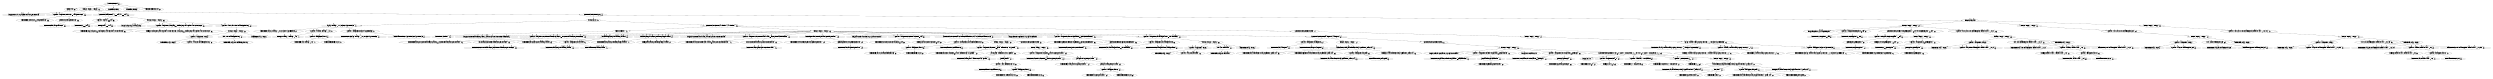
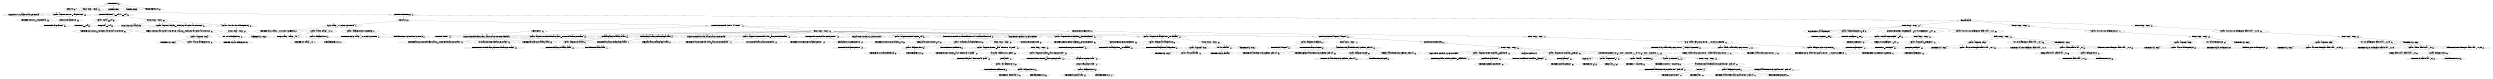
  digraph {
    n1 [label=<(METHOD,execute)<SUB>230</SUB>>]
    n2 [label=<(PARAM,this)<SUB>230</SUB>>]
    n3 [label=<(BLOCK,&lt;empty&gt;,&lt;empty&gt;)<SUB>231</SUB>>]
    n4 [label=<(MODIFIER,PUBLIC)>]
    n5 [label=<(MODIFIER,VIRTUAL)>]
    n6 [label=<(METHOD_RETURN,void)<SUB>230</SUB>>]
    n7 [label=<(LOCAL,Resource r: org.apache.tools.ant.types.Resource)>]
    n8 [label=<(&lt;operator&gt;.assignment,Resource r = this.getResource())<SUB>233</SUB>>]
    n9 [label=<(CONTROL_STRUCTURE,if (r == null),if (r == null))<SUB>238</SUB>>]
    n10 [label=<(CONTROL_STRUCTURE,try,try)<SUB>240</SUB>>]
    n11 [label=<(IDENTIFIER,r,Resource r = this.getResource())<SUB>233</SUB>>]
    n12 [label=<(getResource,this.getResource())<SUB>233</SUB>>]
    n13 [label=<(&lt;operator&gt;.equals,r == null)<SUB>235</SUB>>]
    n14 [label=<(BLOCK,&lt;empty&gt;,&lt;empty&gt;)<SUB>235</SUB>>]
    n15 [label=<(BLOCK,try,try)<SUB>240</SUB>>]
    n16 [label=<(BLOCK,catch,catch)>]
    n17 [label=<(IDENTIFIER,this,this.getResource())<SUB>233</SUB>>]
    n18 [label=<(IDENTIFIER,r,r == null)<SUB>235</SUB>>]
    n19 [label=<(LITERAL,null,r == null)<SUB>235</SUB>>]
    n20 [label=<(LOCAL,String msg: java.lang.String)>]
    n21 [label=<(&lt;operator&gt;.assignment,String msg = &quot;XmlProperty task requires a source resource&quot;)<SUB>236</SUB>>]
    n22 [label=<(&lt;operator&gt;.throw,throw new BuildException(msg);)<SUB>237</SUB>>]
    n23 [label=<(IDENTIFIER,msg,String msg = &quot;XmlProperty task requires a source resource&quot;)<SUB>236</SUB>>]
    n24 [label=<(LITERAL,&quot;XmlProperty task requires a source resource&quot;,String msg = &quot;XmlProperty task requires a source resource&quot;)<SUB>236</SUB>>]
    n25 [label=<(BLOCK,&lt;empty&gt;,&lt;empty&gt;)<SUB>237</SUB>>]
    n26 [label=<(&lt;operator&gt;.assignment,&lt;empty&gt;)>]
    n27 [label=<(&lt;init&gt;,new BuildException(msg))<SUB>237</SUB>>]
    n28 [label=<(IDENTIFIER,$obj2,&lt;empty&gt;)>]
    n29 [label=<(IDENTIFIER,$obj2,&lt;empty&gt;)>]
    n30 [label=<(&lt;operator&gt;.alloc,new BuildException(msg))<SUB>237</SUB>>]
    n31 [label=<(IDENTIFIER,$obj2,new BuildException(msg))>]
    n32 [label=<(log,log(&quot;Loading &quot; + src, Project.MSG_VERBOSE))<SUB>241</SUB>>]
    n33 [label=<(CONTROL_STRUCTURE,if (r.isExists()),if (r.isExists()))<SUB>243</SUB>>]
    n34 [label=<(BLOCK,&lt;empty&gt;,&lt;empty&gt;)<SUB>279</SUB>>]
    n35 [label=<(BLOCK,&lt;empty&gt;,&lt;empty&gt;)<SUB>287</SUB>>]
    n36 [label=<(BLOCK,&lt;empty&gt;,&lt;empty&gt;)<SUB>290</SUB>>]
    n37 [label=<(IDENTIFIER,this,log(&quot;Loading &quot; + src, Project.MSG_VERBOSE))<SUB>241</SUB>>]
    n38 [label=<(&lt;operator&gt;.addition,&quot;Loading &quot; + src)<SUB>241</SUB>>]
    n39 [label=<(&lt;operator&gt;.fieldAccess,Project.MSG_VERBOSE)<SUB>241</SUB>>]
    n40 [label=<(isExists,isExists())<SUB>243</SUB>>]
    n41 [label=<(BLOCK,&lt;empty&gt;,&lt;empty&gt;)<SUB>243</SUB>>]
    n42 [label=<(CONTROL_STRUCTURE,else,else)<SUB>274</SUB>>]
    n43 [label=<(LITERAL,&quot;Loading &quot;,&quot;Loading &quot; + src)<SUB>241</SUB>>]
    n44 [label=<(&lt;operator&gt;.fieldAccess,this.src)<SUB>241</SUB>>]
    n45 [label=<(IDENTIFIER,Project,log(&quot;Loading &quot; + src, Project.MSG_VERBOSE))<SUB>241</SUB>>]
    n46 [label=<(FIELD_IDENTIFIER,MSG_VERBOSE,MSG_VERBOSE)<SUB>241</SUB>>]
    n47 [label=<(IDENTIFIER,this,&quot;Loading &quot; + src)<SUB>241</SUB>>]
    n48 [label=<(FIELD_IDENTIFIER,src,src)<SUB>241</SUB>>]
    n49 [label=<(IDENTIFIER,r,isExists())<SUB>243</SUB>>]
    n50 [label=<(LOCAL,DocumentBuilderFactory factory: javax.xml.parsers.DocumentBuilderFactory)>]
    n51 [label=<(&lt;operator&gt;.assignment,DocumentBuilderFactory factory = DocumentBuilderFactory.newInstance())<SUB>245</SUB>>]
    n52 [label=<(setValidating,factory.setValidating(validate))<SUB>246</SUB>>]
    n53 [label=<(setNamespaceAware,factory.setNamespaceAware(false))<SUB>247</SUB>>]
    n54 [label=<(LOCAL,DocumentBuilder builder: javax.xml.parsers.DocumentBuilder)>]
    n55 [label=<(&lt;operator&gt;.assignment,DocumentBuilder builder = factory.newDocumentBuilder())<SUB>248</SUB>>]
    n56 [label=<(setEntityResolver,setEntityResolver(getEntityResolver()))<SUB>209</SUB>>]
    n57 [label=<(LOCAL,Document document: org.w3c.dom.Document)>]
    n58 [label=<(&lt;operator&gt;.assignment,Document document = null)<SUB>250</SUB>>]
    n59 [label=<(CONTROL_STRUCTURE,if (src instanceof FileResource),if (src instanceof FileResource))<SUB>251</SUB>>]
    n60 [label=<(LOCAL,Element topElement: org.w3c.dom.Element)>]
    n61 [label=<(&lt;operator&gt;.assignment,Element topElement = getDocumentElement())<SUB>256</SUB>>]
    n62 [label=<(&lt;operator&gt;.assignment,this.addedAttributes = new Hashtable())<SUB>262</SUB>>]
    n63 [label=<(CONTROL_STRUCTURE,if (keepRoot),if (keepRoot))<SUB>264</SUB>>]
    n64 [label=<(BLOCK,&lt;empty&gt;,&lt;empty&gt;)<SUB>274</SUB>>]
    n65 [label=<(IDENTIFIER,factory,DocumentBuilderFactory factory = DocumentBuilderFactory.newInstance())<SUB>245</SUB>>]
    n66 [label=<(newInstance,DocumentBuilderFactory.newInstance())<SUB>245</SUB>>]
    n67 [label=<(IDENTIFIER,factory,factory.setValidating(validate))<SUB>246</SUB>>]
    n68 [label=<(&lt;operator&gt;.fieldAccess,this.validate)<SUB>246</SUB>>]
    n69 [label=<(IDENTIFIER,factory,factory.setNamespaceAware(false))<SUB>247</SUB>>]
    n70 [label=<(LITERAL,false,factory.setNamespaceAware(false))<SUB>247</SUB>>]
    n71 [label=<(IDENTIFIER,builder,DocumentBuilder builder = factory.newDocumentBuilder())<SUB>248</SUB>>]
    n72 [label=<(newDocumentBuilder,factory.newDocumentBuilder())<SUB>248</SUB>>]
    n73 [label=<(IDENTIFIER,builder,setEntityResolver(getEntityResolver()))<SUB>249</SUB>>]
    n74 [label=<(getEntityResolver,this.getEntityResolver())<SUB>249</SUB>>]
    n75 [label=<(IDENTIFIER,document,Document document = null)<SUB>250</SUB>>]
    n76 [label=<(LITERAL,null,Document document = null)<SUB>250</SUB>>]
    n77 [label=<(&lt;operator&gt;.instanceOf,src instanceof FileResource)<SUB>251</SUB>>]
    n78 [label=<(BLOCK,&lt;empty&gt;,&lt;empty&gt;)<SUB>251</SUB>>]
    n79 [label=<(CONTROL_STRUCTURE,else,else)<SUB>253</SUB>>]
    n80 [label=<(IDENTIFIER,topElement,Element topElement = getDocumentElement())<SUB>256</SUB>>]
    n81 [label=<(getDocumentElement,getDocumentElement())<SUB>256</SUB>>]
    n82 [label=<(&lt;operator&gt;.fieldAccess,this.addedAttributes)<SUB>262</SUB>>]
    n83 [label=<(BLOCK,&lt;empty&gt;,&lt;empty&gt;)<SUB>262</SUB>>]
    n84 [label=<(&lt;operator&gt;.fieldAccess,this.keepRoot)<SUB>264</SUB>>]
    n85 [label=<(BLOCK,&lt;empty&gt;,&lt;empty&gt;)<SUB>264</SUB>>]
    n86 [label=<(CONTROL_STRUCTURE,else,else)<SUB>266</SUB>>]
    n87 [label=<(IDENTIFIER,DocumentBuilderFactory,DocumentBuilderFactory.newInstance())<SUB>245</SUB>>]
    n88 [label=<(IDENTIFIER,this,factory.setValidating(validate))<SUB>246</SUB>>]
    n89 [label=<(FIELD_IDENTIFIER,validate,validate)<SUB>246</SUB>>]
-   n90 [label=<(IDENTIFIER,factory,factory.newDocumentBuilder())<SUB>248</SUB>>]
    n91 [label=<(IDENTIFIER,this,this.getEntityResolver())<SUB>249</SUB>>]
    n92 [label=<(&lt;operator&gt;.fieldAccess,this.src)<SUB>251</SUB>>]
    n93 [label=<(TYPE_REF,FileResource,FileResource)<SUB>251</SUB>>]
    n94 [label=<(&lt;operator&gt;.assignment,document = parse(((FileResource) src).getFile()))<SUB>252</SUB>>]
    n95 [label=<(BLOCK,&lt;empty&gt;,&lt;empty&gt;)<SUB>253</SUB>>]
    n96 [label=<(IDENTIFIER,this,src instanceof FileResource)<SUB>251</SUB>>]
    n97 [label=<(FIELD_IDENTIFIER,src,src)<SUB>251</SUB>>]
    n98 [label=<(IDENTIFIER,document,document = parse(((FileResource) src).getFile()))<SUB>252</SUB>>]
    n99 [label=<(parse,parse(((FileResource) src).getFile()))<SUB>252</SUB>>]
    n100 [label=<(IDENTIFIER,builder,parse(((FileResource) src).getFile()))<SUB>252</SUB>>]
    n101 [label=<(getFile,getFile())<SUB>252</SUB>>]
    n102 [label=<(&lt;operator&gt;.cast,(FileResource) src)<SUB>252</SUB>>]
    n103 [label=<(TYPE_REF,FileResource,FileResource)<SUB>252</SUB>>]
    n104 [label=<(&lt;operator&gt;.fieldAccess,this.src)<SUB>252</SUB>>]
    n105 [label=<(IDENTIFIER,this,(FileResource) src)<SUB>222</SUB>>]
    n106 [label=<(FIELD_IDENTIFIER,src,src)<SUB>252</SUB>>]
    n107 [label=<(&lt;operator&gt;.assignment,document = parse(src.getInputStream()))<SUB>254</SUB>>]
    n108 [label=<(IDENTIFIER,document,document = parse(src.getInputStream()))<SUB>254</SUB>>]
    n109 [label=<(parse,parse(src.getInputStream()))<SUB>254</SUB>>]
-   n110 [label=<(IDENTIFIER,builder,parse(src.getInputStream()))<SUB>254</SUB>>]
    n111 [label=<(getInputStream,getInputStream())<SUB>254</SUB>>]
    n112 [label=<(&lt;operator&gt;.fieldAccess,this.src)<SUB>254</SUB>>]
    n113 [label=<(IDENTIFIER,this,getInputStream())<SUB>254</SUB>>]
    n114 [label=<(FIELD_IDENTIFIER,src,src)<SUB>254</SUB>>]
    n115 [label=<(IDENTIFIER,document,getDocumentElement())<SUB>256</SUB>>]
    n116 [label=<(IDENTIFIER,this,this.addedAttributes = new Hashtable())<SUB>262</SUB>>]
    n117 [label=<(FIELD_IDENTIFIER,addedAttributes,addedAttributes)<SUB>262</SUB>>]
    n118 [label=<(&lt;operator&gt;.assignment,&lt;empty&gt;)>]
    n119 [label=<(&lt;init&gt;,new Hashtable())<SUB>262</SUB>>]
    n120 [label=<(IDENTIFIER,$obj3,&lt;empty&gt;)>]
    n121 [label=<(IDENTIFIER,$obj3,&lt;empty&gt;)>]
    n122 [label=<(&lt;operator&gt;.alloc,new Hashtable())<SUB>262</SUB>>]
    n123 [label=<(IDENTIFIER,$obj3,new Hashtable())>]
    n124 [label=<(IDENTIFIER,this,if (keepRoot))<SUB>264</SUB>>]
    n125 [label=<(FIELD_IDENTIFIER,keepRoot,keepRoot)<SUB>264</SUB>>]
    n126 [label=<(addNodeRecursively,addNodeRecursively(topElement, prefix, null))<SUB>265</SUB>>]
    n127 [label=<(BLOCK,&lt;empty&gt;,&lt;empty&gt;)<SUB>266</SUB>>]
    n128 [label=<(IDENTIFIER,this,addNodeRecursively(topElement, prefix, null))<SUB>265</SUB>>]
    n129 [label=<(IDENTIFIER,topElement,addNodeRecursively(topElement, prefix, null))<SUB>265</SUB>>]
    n130 [label=<(&lt;operator&gt;.fieldAccess,this.prefix)<SUB>265</SUB>>]
    n131 [label=<(LITERAL,null,addNodeRecursively(topElement, prefix, null))<SUB>265</SUB>>]
    n132 [label=<(IDENTIFIER,this,addNodeRecursively(topElement, prefix, null))<SUB>265</SUB>>]
    n133 [label=<(FIELD_IDENTIFIER,prefix,prefix)<SUB>265</SUB>>]
    n134 [label=<(LOCAL,NodeList topChildren: org.w3c.dom.NodeList)>]
    n135 [label=<(&lt;operator&gt;.assignment,NodeList topChildren = getChildNodes())<SUB>267</SUB>>]
    n136 [label=<(LOCAL,int numChildren: int)>]
    n137 [label=<(&lt;operator&gt;.assignment,int numChildren = getLength())<SUB>268</SUB>>]
    n138 [label=<(CONTROL_STRUCTURE,for (int i = 0; Some(i &lt; numChildren); i++),for (int i = 0; Some(i &lt; numChildren); i++))<SUB>269</SUB>>]
    n139 [label=<(IDENTIFIER,topChildren,NodeList topChildren = getChildNodes())<SUB>267</SUB>>]
    n140 [label=<(getChildNodes,getChildNodes())<SUB>267</SUB>>]
    n141 [label=<(IDENTIFIER,numChildren,int numChildren = getLength())<SUB>268</SUB>>]
    n142 [label=<(getLength,getLength())<SUB>268</SUB>>]
    n143 [label=<(LOCAL,int i: int)>]
    n144 [label=<(&lt;operator&gt;.assignment,int i = 0)<SUB>269</SUB>>]
    n145 [label=<(&lt;operator&gt;.lessThan,i &lt; numChildren)<SUB>269</SUB>>]
    n146 [label=<(&lt;operator&gt;.postIncrement,i++)<SUB>269</SUB>>]
    n147 [label=<(BLOCK,&lt;empty&gt;,&lt;empty&gt;)<SUB>269</SUB>>]
    n148 [label=<(IDENTIFIER,topElement,getChildNodes())<SUB>267</SUB>>]
    n149 [label=<(IDENTIFIER,topChildren,getLength())<SUB>268</SUB>>]
    n150 [label=<(IDENTIFIER,i,int i = 0)<SUB>269</SUB>>]
    n151 [label=<(LITERAL,0,int i = 0)<SUB>269</SUB>>]
    n152 [label=<(IDENTIFIER,i,i &lt; numChildren)<SUB>269</SUB>>]
    n153 [label=<(IDENTIFIER,numChildren,i &lt; numChildren)<SUB>269</SUB>>]
-   n154 [label=<(IDENTIFIER,i,i++)<SUB>269</SUB>>]
    n155 [label=<(addNodeRecursively,addNodeRecursively(topChildren.item(i), prefix, null))<SUB>270</SUB>>]
    n156 [label=<(IDENTIFIER,this,addNodeRecursively(topChildren.item(i), prefix, null))<SUB>270</SUB>>]
    n157 [label=<(item,item(i))<SUB>270</SUB>>]
    n158 [label=<(&lt;operator&gt;.fieldAccess,this.prefix)<SUB>270</SUB>>]
    n159 [label=<(LITERAL,null,addNodeRecursively(topChildren.item(i), prefix, null))<SUB>270</SUB>>]
    n160 [label=<(IDENTIFIER,topChildren,item(i))<SUB>270</SUB>>]
    n161 [label=<(IDENTIFIER,i,item(i))<SUB>270</SUB>>]
    n162 [label=<(IDENTIFIER,this,addNodeRecursively(topChildren.item(i), prefix, null))<SUB>270</SUB>>]
    n163 [label=<(FIELD_IDENTIFIER,prefix,prefix)<SUB>270</SUB>>]
    n164 [label=<(log,log(&quot;Unable to find property resource: &quot; + r, Project.MSG_VERBOSE))<SUB>275</SUB>>]
    n165 [label=<(IDENTIFIER,this,log(&quot;Unable to find property resource: &quot; + r, Project.MSG_VERBOSE))<SUB>275</SUB>>]
    n166 [label=<(&lt;operator&gt;.addition,&quot;Unable to find property resource: &quot; + r)<SUB>275</SUB>>]
    n167 [label=<(&lt;operator&gt;.fieldAccess,Project.MSG_VERBOSE)<SUB>276</SUB>>]
    n168 [label=<(LITERAL,&quot;Unable to find property resource: &quot;,&quot;Unable to find property resource: &quot; + r)<SUB>275</SUB>>]
    n169 [label=<(IDENTIFIER,r,&quot;Unable to find property resource: &quot; + r)<SUB>275</SUB>>]
    n170 [label=<(IDENTIFIER,Project,log(&quot;Unable to find property resource: &quot; + r, Project.MSG_VERBOSE))<SUB>276</SUB>>]
    n171 [label=<(FIELD_IDENTIFIER,MSG_VERBOSE,MSG_VERBOSE)<SUB>276</SUB>>]
    n172 [label=<(LOCAL,Exception x: java.lang.Exception)>]
    n173 [label=<(&lt;operator&gt;.assignment,Exception x = sxe)<SUB>281</SUB>>]
    n174 [label=<(CONTROL_STRUCTURE,if (sxe.getException() != null),if (sxe.getException() != null))<SUB>282</SUB>>]
    n175 [label=<(&lt;operator&gt;.throw,throw new BuildException(&quot;Failed to load &quot; + src, x);)<SUB>285</SUB>>]
    n176 [label=<(&lt;operator&gt;.throw,throw new BuildException(pce);)<SUB>219</SUB>>]
    n177 [label=<(&lt;operator&gt;.throw,throw new BuildException(&quot;Failed to load &quot; + src, ioe);)<SUB>292</SUB>>]
    n178 [label=<(IDENTIFIER,x,Exception x = sxe)<SUB>281</SUB>>]
    n179 [label=<(IDENTIFIER,sxe,Exception x = sxe)<SUB>281</SUB>>]
    n180 [label=<(&lt;operator&gt;.notEquals,sxe.getException() != null)<SUB>282</SUB>>]
    n181 [label=<(BLOCK,&lt;empty&gt;,&lt;empty&gt;)<SUB>282</SUB>>]
    n182 [label=<(BLOCK,&lt;empty&gt;,&lt;empty&gt;)<SUB>285</SUB>>]
    n183 [label=<(getException,getException())<SUB>282</SUB>>]
    n184 [label=<(LITERAL,null,sxe.getException() != null)<SUB>282</SUB>>]
    n185 [label=<(&lt;operator&gt;.assignment,x = getException())<SUB>283</SUB>>]
    n186 [label=<(IDENTIFIER,sxe,getException())<SUB>282</SUB>>]
    n187 [label=<(IDENTIFIER,x,x = getException())<SUB>283</SUB>>]
    n188 [label=<(getException,getException())<SUB>283</SUB>>]
    n189 [label=<(IDENTIFIER,sxe,getException())<SUB>283</SUB>>]
    n190 [label=<(&lt;operator&gt;.assignment,&lt;empty&gt;)>]
    n191 [label=<(&lt;init&gt;,new BuildException(&quot;Failed to load &quot; + src, x))<SUB>285</SUB>>]
    n192 [label=<(IDENTIFIER,$obj4,&lt;empty&gt;)>]
    n193 [label=<(IDENTIFIER,$obj4,&lt;empty&gt;)>]
    n194 [label=<(&lt;operator&gt;.alloc,new BuildException(&quot;Failed to load &quot; + src, x))<SUB>285</SUB>>]
    n195 [label=<(IDENTIFIER,$obj4,new BuildException(&quot;Failed to load &quot; + src, x))>]
    n196 [label=<(&lt;operator&gt;.addition,&quot;Failed to load &quot; + src)<SUB>285</SUB>>]
    n197 [label=<(IDENTIFIER,x,new BuildException(&quot;Failed to load &quot; + src, x))<SUB>285</SUB>>]
    n198 [label=<(LITERAL,&quot;Failed to load &quot;,&quot;Failed to load &quot; + src)<SUB>285</SUB>>]
    n199 [label=<(&lt;operator&gt;.fieldAccess,this.src)<SUB>285</SUB>>]
    n200 [label=<(IDENTIFIER,this,&quot;Failed to load &quot; + src)<SUB>285</SUB>>]
    n201 [label=<(FIELD_IDENTIFIER,src,src)<SUB>285</SUB>>]
    n202 [label=<(BLOCK,&lt;empty&gt;,&lt;empty&gt;)<SUB>289</SUB>>]
    n203 [label=<(&lt;operator&gt;.assignment,&lt;empty&gt;)>]
    n204 [label=<(&lt;init&gt;,new BuildException(pce))<SUB>289</SUB>>]
    n205 [label=<(IDENTIFIER,$obj5,&lt;empty&gt;)>]
    n206 [label=<(IDENTIFIER,$obj5,&lt;empty&gt;)>]
    n207 [label=<(&lt;operator&gt;.alloc,new BuildException(pce))<SUB>289</SUB>>]
    n208 [label=<(IDENTIFIER,$obj5,new BuildException(pce))>]
    n209 [label=<(IDENTIFIER,pce,new BuildException(pce))<SUB>289</SUB>>]
    n210 [label=<(BLOCK,&lt;empty&gt;,&lt;empty&gt;)<SUB>292</SUB>>]
    n211 [label=<(&lt;operator&gt;.assignment,&lt;empty&gt;)>]
    n212 [label=<(&lt;init&gt;,new BuildException(&quot;Failed to load &quot; + src, ioe))<SUB>292</SUB>>]
    n213 [label=<(IDENTIFIER,$obj6,&lt;empty&gt;)>]
    n214 [label=<(IDENTIFIER,$obj6,&lt;empty&gt;)>]
    n215 [label=<(&lt;operator&gt;.alloc,new BuildException(&quot;Failed to load &quot; + src, ioe))<SUB>292</SUB>>]
    n216 [label=<(IDENTIFIER,$obj6,new BuildException(&quot;Failed to load &quot; + src, ioe))>]
    n217 [label=<(&lt;operator&gt;.addition,&quot;Failed to load &quot; + src)<SUB>292</SUB>>]
    n218 [label=<(IDENTIFIER,ioe,new BuildException(&quot;Failed to load &quot; + src, ioe))<SUB>292</SUB>>]
    n219 [label=<(LITERAL,&quot;Failed to load &quot;,&quot;Failed to load &quot; + src)<SUB>292</SUB>>]
    n220 [label=<(&lt;operator&gt;.fieldAccess,this.src)<SUB>292</SUB>>]
    n221 [label=<(IDENTIFIER,this,&quot;Failed to load &quot; + src)<SUB>292</SUB>>]
    n222 [label=<(FIELD_IDENTIFIER,src,src)<SUB>292</SUB>>]
    n1 -> n2
    n1 -> n3
    n1 -> n4
    n1 -> n5
    n1 -> n6
    n3 -> n7
    n3 -> n8
    n3 -> n9
    n3 -> n10
    n8 -> n11
    n8 -> n12
    n9 -> n13
    n9 -> n14
    n10 -> n15
    n10 -> n16
    n12 -> n17
    n13 -> n18
    n13 -> n19
    n14 -> n20
    n14 -> n21
    n14 -> n22
    n15 -> n32
    n15 -> n33
    n16 -> n34
    n16 -> n35
    n16 -> n36
    n21 -> n23
    n21 -> n24
    n22 -> n25
    n25 -> n26
    n25 -> n27
    n25 -> n28
    n26 -> n29
    n26 -> n30
    n27 -> n31
    n32 -> n37
    n32 -> n38
    n32 -> n39
    n33 -> n40
    n33 -> n41
    n33 -> n42
    n34 -> n172
    n34 -> n173
    n34 -> n174
    n34 -> n175
    n35 -> n176
    n36 -> n177
    n38 -> n43
    n38 -> n44
    n39 -> n45
    n39 -> n46
    n40 -> n49
    n41 -> n50
    n41 -> n51
    n41 -> n52
    n41 -> n53
    n41 -> n54
    n41 -> n55
    n41 -> n56
    n41 -> n57
    n41 -> n58
    n41 -> n59
    n41 -> n60
    n41 -> n61
    n41 -> n62
    n41 -> n63
    n42 -> n64
    n44 -> n47
    n44 -> n48
    n51 -> n65
    n51 -> n66
    n52 -> n67
    n52 -> n68
    n53 -> n69
    n53 -> n70
    n55 -> n71
    n55 -> n72
    n56 -> n73
    n56 -> n74
    n58 -> n75
    n58 -> n76
    n59 -> n77
    n59 -> n78
    n59 -> n79
    n61 -> n80
    n61 -> n81
    n62 -> n82
    n62 -> n83
    n63 -> n84
    n63 -> n85
    n63 -> n86
    n64 -> n164
    n66 -> n87
    n68 -> n88
    n68 -> n89
-   n72 -> n90
    n74 -> n91
    n77 -> n92
    n77 -> n93
    n78 -> n94
    n79 -> n95
    n81 -> n115
    n82 -> n116
    n82 -> n117
    n83 -> n118
    n83 -> n119
    n83 -> n120
    n84 -> n124
    n84 -> n125
    n85 -> n126
    n86 -> n127
    n92 -> n96
    n92 -> n97
    n94 -> n98
    n94 -> n99
    n95 -> n107
    n99 -> n100
    n99 -> n101
    n101 -> n102
    n102 -> n103
    n102 -> n104
    n104 -> n105
    n104 -> n106
    n107 -> n108
    n107 -> n109
-   n109 -> n110
    n109 -> n111
    n111 -> n112
    n112 -> n113
    n112 -> n114
    n118 -> n121
    n118 -> n122
    n119 -> n123
    n126 -> n128
    n126 -> n129
    n126 -> n130
    n126 -> n131
    n127 -> n134
    n127 -> n135
    n127 -> n136
    n127 -> n137
    n127 -> n138
    n130 -> n132
    n130 -> n133
    n135 -> n139
    n135 -> n140
    n137 -> n141
    n137 -> n142
    n138 -> n143
    n138 -> n144
    n138 -> n145
    n138 -> n146
    n138 -> n147
    n140 -> n148
    n142 -> n149
    n144 -> n150
    n144 -> n151
    n145 -> n152
    n145 -> n153
-   n146 -> n154
    n147 -> n155
    n155 -> n156
    n155 -> n157
    n155 -> n158
    n155 -> n159
    n157 -> n160
    n157 -> n161
    n158 -> n162
    n158 -> n163
    n164 -> n165
    n164 -> n166
    n164 -> n167
    n166 -> n168
    n166 -> n169
    n167 -> n170
    n167 -> n171
    n173 -> n178
    n173 -> n179
    n174 -> n180
    n174 -> n181
    n175 -> n182
    n176 -> n202
    n177 -> n210
    n180 -> n183
    n180 -> n184
    n181 -> n185
    n182 -> n190
    n182 -> n191
    n182 -> n192
    n183 -> n186
    n185 -> n187
    n185 -> n188
    n188 -> n189
    n190 -> n193
    n190 -> n194
    n191 -> n195
    n191 -> n196
    n191 -> n197
    n196 -> n198
    n196 -> n199
    n199 -> n200
    n199 -> n201
    n202 -> n203
    n202 -> n204
    n202 -> n205
    n203 -> n206
    n203 -> n207
    n204 -> n208
    n204 -> n209
    n210 -> n211
    n210 -> n212
    n210 -> n213
    n211 -> n214
    n211 -> n215
    n212 -> n216
    n212 -> n217
    n212 -> n218
    n217 -> n219
    n217 -> n220
    n220 -> n221
    n220 -> n222
  }
